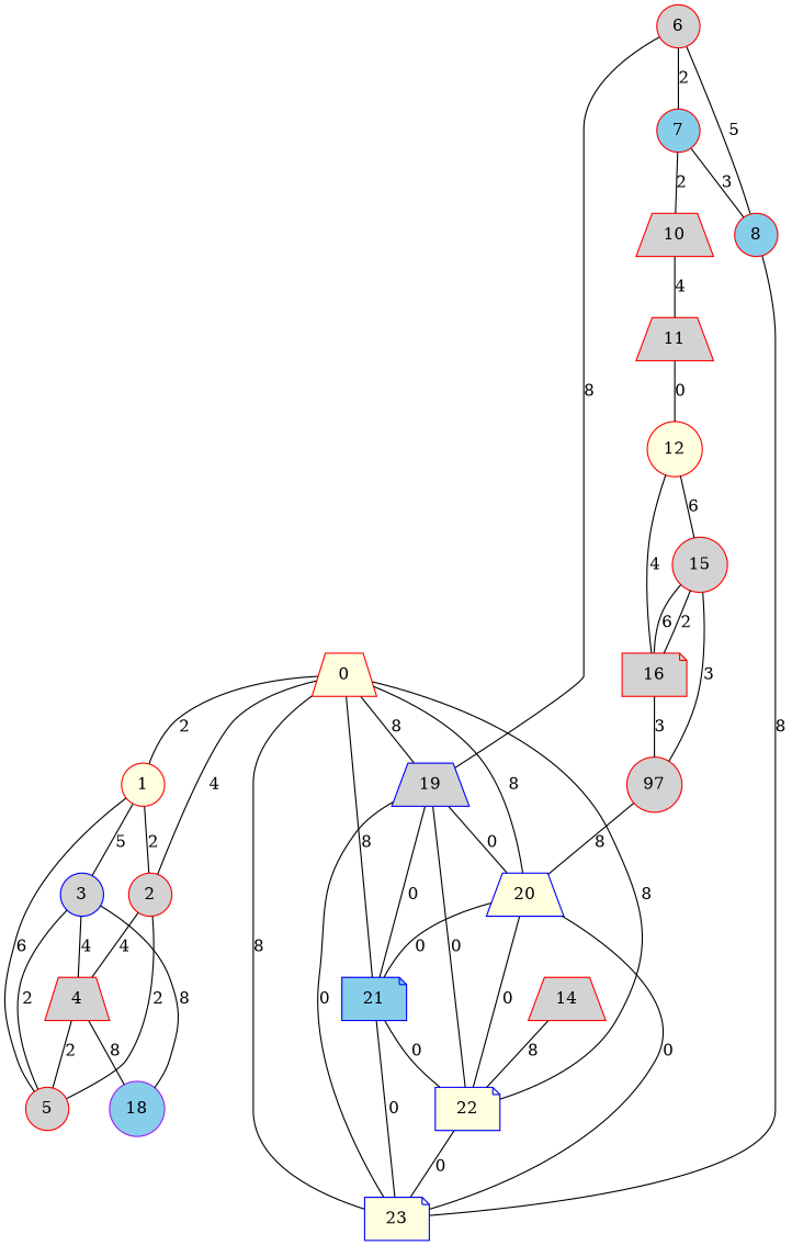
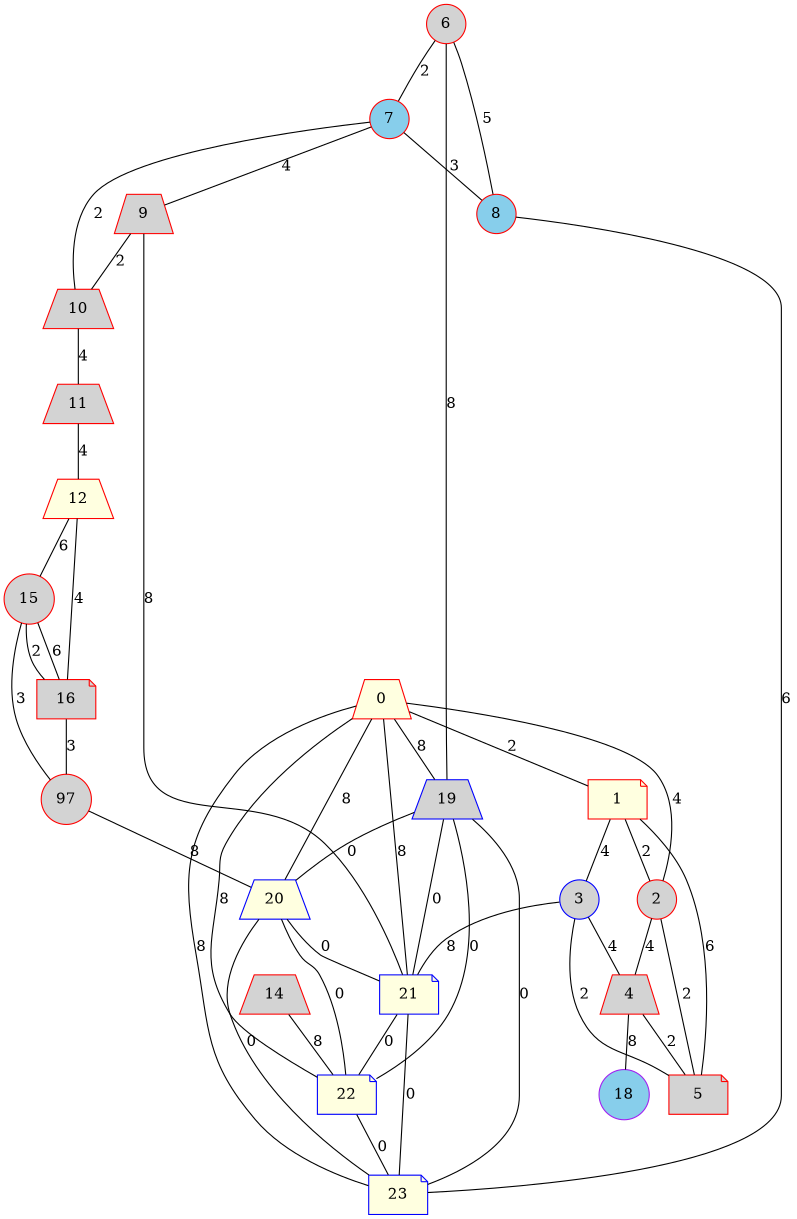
  graph {
    node [color=red fillcolor=lightgrey shape=circle style=filled weight=1]
    0 [fillcolor=lightyellow shape=trapezium]
-   1 [fillcolor=lightyellow]
+   1 [fillcolor=lightyellow shape=note]
    2
    19 [color=blue shape=trapezium weight=3]
    20 [color=blue fillcolor=lightyellow shape=trapezium weight=3]
-   21 [color=blue fillcolor=skyblue shape=note weight=3]
+   21 [color=blue fillcolor=lightyellow shape=note weight=3]
    22 [color=blue fillcolor=lightyellow shape=note weight=3]
    23 [color=blue fillcolor=lightyellow shape=note weight=3]
    3 [color=blue]
-   5
+   5 [shape=note]
    4 [shape=trapezium]
    18 [color=purple fillcolor=skyblue weight=4]
    6
    7 [fillcolor=skyblue]
    8 [fillcolor=skyblue]
+   9 [shape=trapezium]
    10 [shape=trapezium]
    11 [shape=trapezium]
-   12 [fillcolor=lightyellow]
+   12 [fillcolor=lightyellow shape=trapezium]
    15
    16 [shape=note]
    n22 [label=97]
    14 [shape=trapezium]
    0 -- 1 [label=2]
    0 -- 2 [label=4]
    0 -- 19 [label=8]
    0 -- 20 [label=8]
    0 -- 21 [label=8]
    0 -- 22 [label=8]
    0 -- 23 [label=8]
    1 -- 2 [label=2]
-   1 -- 3 [label=5]
+   1 -- 3 [label=4]
    1 -- 5 [label=6]
    2 -- 5 [label=2]
    2 -- 4 [label=4]
    19 -- 20 [label=0]
    19 -- 21 [label=0]
    19 -- 22 [label=0]
    19 -- 23 [label=0]
    20 -- 21 [label=0]
    20 -- 22 [label=0]
    20 -- 23 [label=0]
    21 -- 22 [label=0]
    21 -- 23 [label=0]
    22 -- 23 [label=0]
    3 -- 5 [label=2]
    3 -- 4 [label=4]
-   3 -- 18 [label=8]
+   3 -- 21 [label=8]
    4 -- 5 [label=2]
    4 -- 18 [label=8]
    6 -- 19 [label=8]
    6 -- 7 [label=2]
    6 -- 8 [label=5]
    7 -- 8 [label=3]
+   7 -- 9 [label=4]
    7 -- 10 [label=2]
-   8 -- 23 [label=8]
+   8 -- 23 [label=6]
+   9 -- 21 [label=8]
+   9 -- 10 [label=2]
    10 -- 11 [label=4]
-   11 -- 12 [label=0]
+   11 -- 12 [label=4]
    12 -- 15 [label=6]
    12 -- 16 [label=4]
    15 -- 16 [label=6]
    15 -- 16 [label=2]
    15 -- n22 [label=3]
    16 -- n22 [label=3]
    n22 -- 20 [label=8]
    14 -- 22 [label=8]
  }
